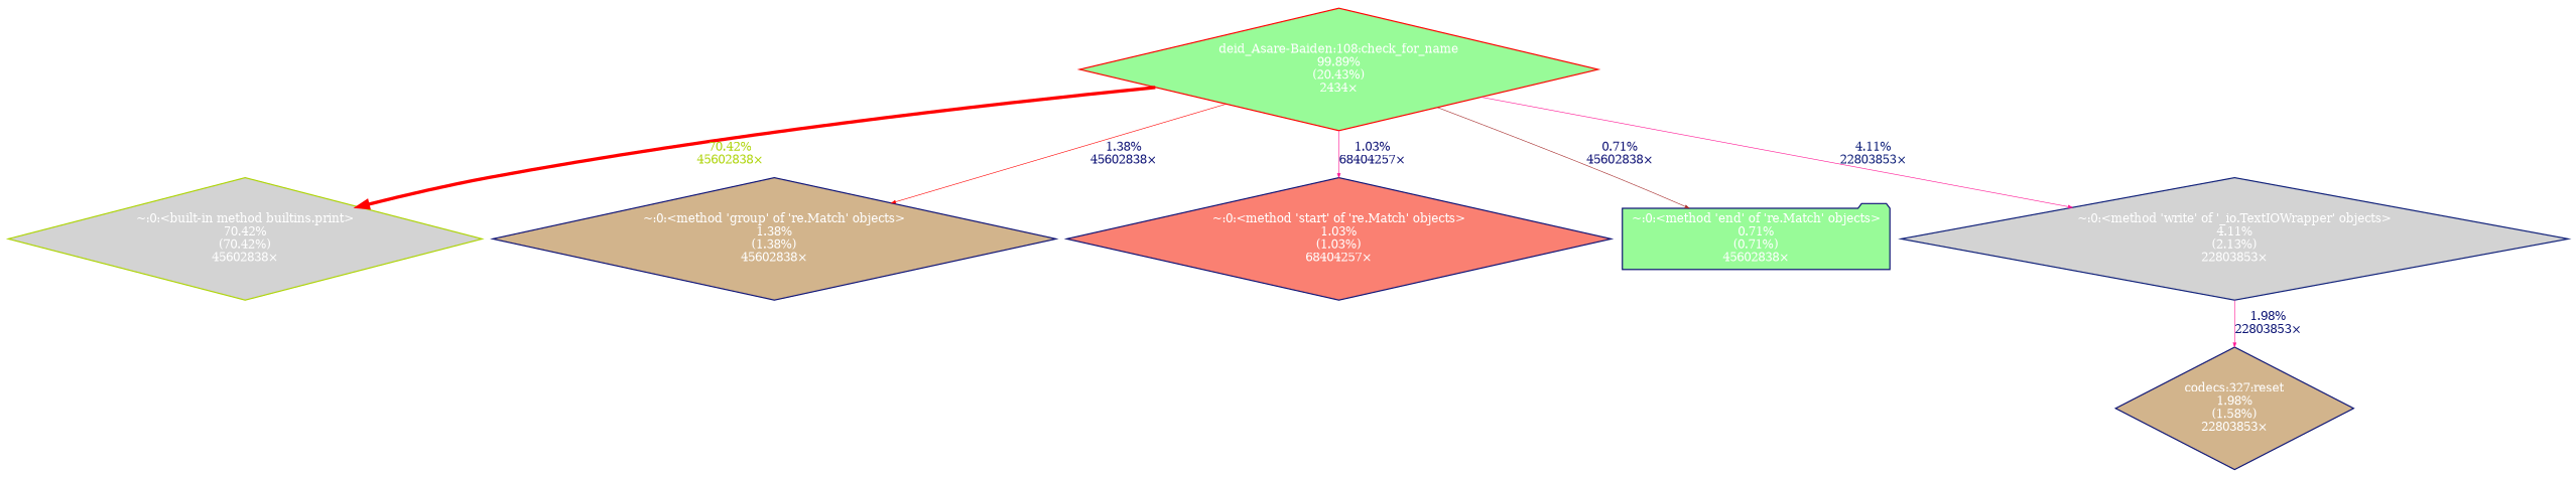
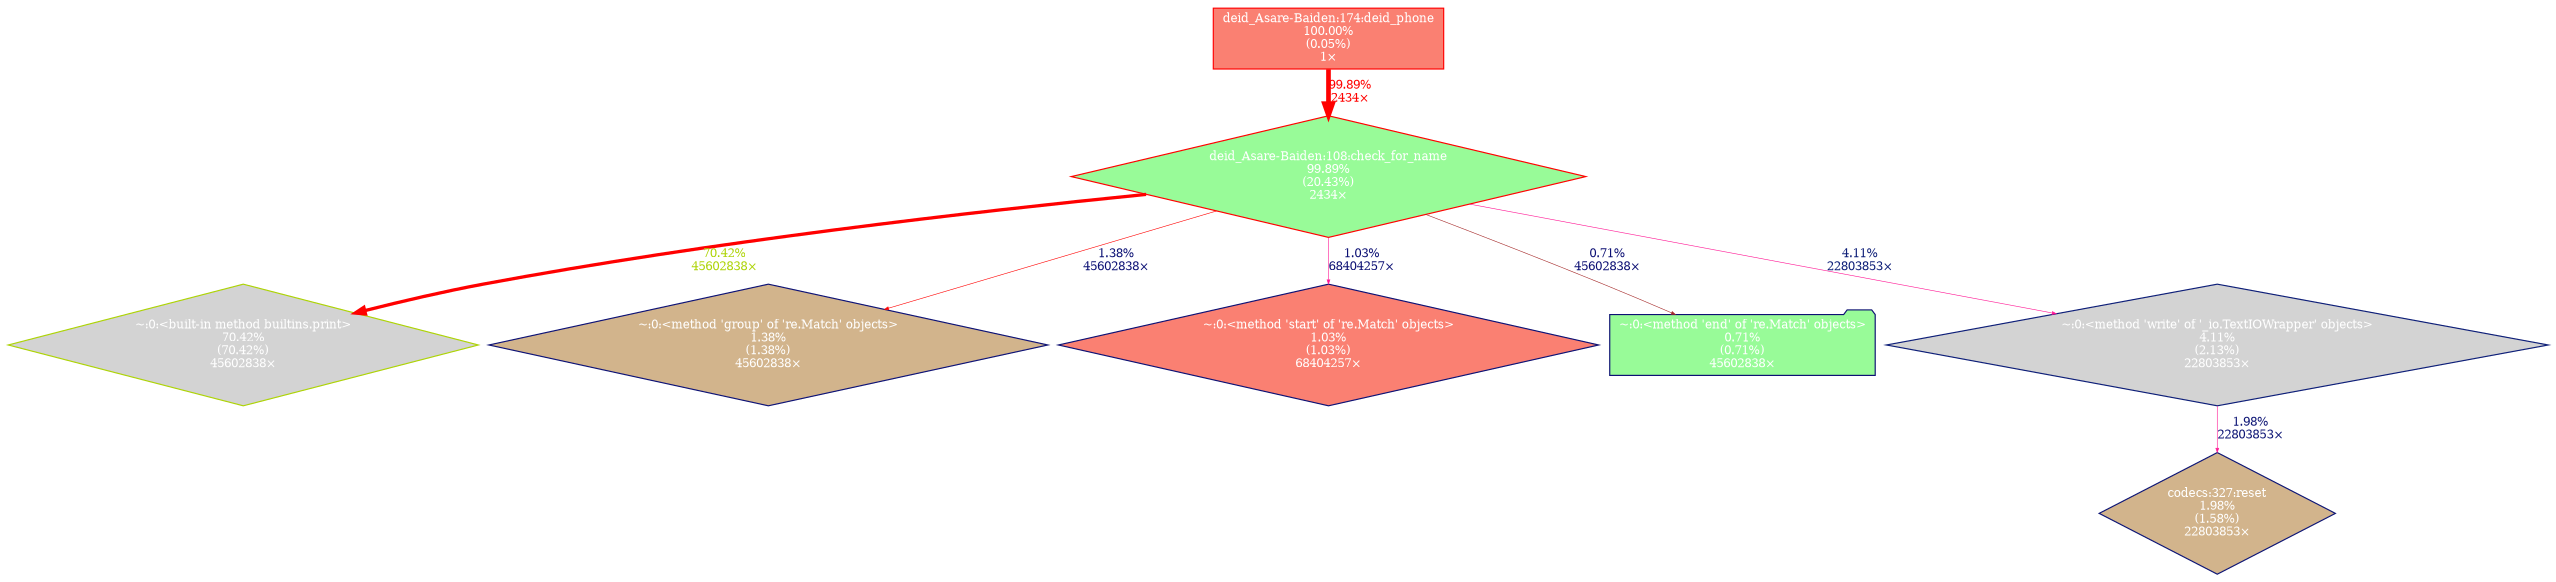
  digraph {
    fontname="DejaVu Serif"
    nodesep=0.125
    ranksep=0.25
    node [fontcolor="#ffffff" fontname="DejaVu Serif" fontsize=10.00 shape=diamond style=filled fillcolor=palegreen]
    edge [arrowsize=0.35 color=red fontname="DejaVu Serif" fontsize=10.00 labeldistance=0.50 penwidth=0.50]
    n1 [color="#ff0100" height=0 label="deid_Asare-Baiden:108:check_for_name\n99.89%\n(20.43%)\n2434×" width=0]
    n2 [color="#add306" height=0 label="~:0:<built-in method builtins.print>\n70.42%\n(70.42%)\n45602838×" width=0 fillcolor=lightgrey]
    n3 [color="#0d1275" height=0 label="~:0:<method 'group' of 're.Match' objects>\n1.38%\n(1.38%)\n45602838×" width=0 fillcolor=tan]
    n4 [color="#0d1174" height=0 label="~:0:<method 'start' of 're.Match' objects>\n1.03%\n(1.03%)\n68404257×" width=0 fillcolor=salmon]
    n5 [color="#0d1074" height=0 label="~:0:<method 'end' of 're.Match' objects>\n0.71%\n(0.71%)\n45602838×" shape=folder width=0]
    n6 [color="#0d1e78" height=0 label="~:0:<method 'write' of '_io.TextIOWrapper' objects>\n4.11%\n(2.13%)\n22803853×" width=0 fillcolor=lightgrey]
    n7 [color="#0d1575" height=0 label="codecs:327:reset\n1.98%\n(1.58%)\n22803853×" width=0 fillcolor=tan]
+   n8 [color="#ff0000" height=0 label="deid_Asare-Baiden:174:deid_phone\n100.00%\n(0.05%)\n1×" shape=box width=0 fillcolor=salmon]
    n1 -> n2 [arrowsize=0.84 fontcolor="#add306" label="70.42%\n45602838×" labeldistance=2.82 penwidth=2.82]
    n1 -> n3 [fontcolor="#0d1275" label="1.38%\n45602838×"]
    n1 -> n4 [color=deeppink fontcolor="#0d1174" label="1.03%\n68404257×"]
    n1 -> n5 [color=brown fontcolor="#0d1074" label="0.71%\n45602838×"]
    n1 -> n6 [color=deeppink fontcolor="#0d1e78" label="4.11%\n22803853×"]
    n6 -> n7 [color=deeppink fontcolor="#0d1575" label="1.98%\n22803853×"]
+   n8 -> n1 [arrowsize=1.00 fontcolor="#ff0100" label="99.89%\n2434×" labeldistance=4.00 penwidth=4.00]
  }
